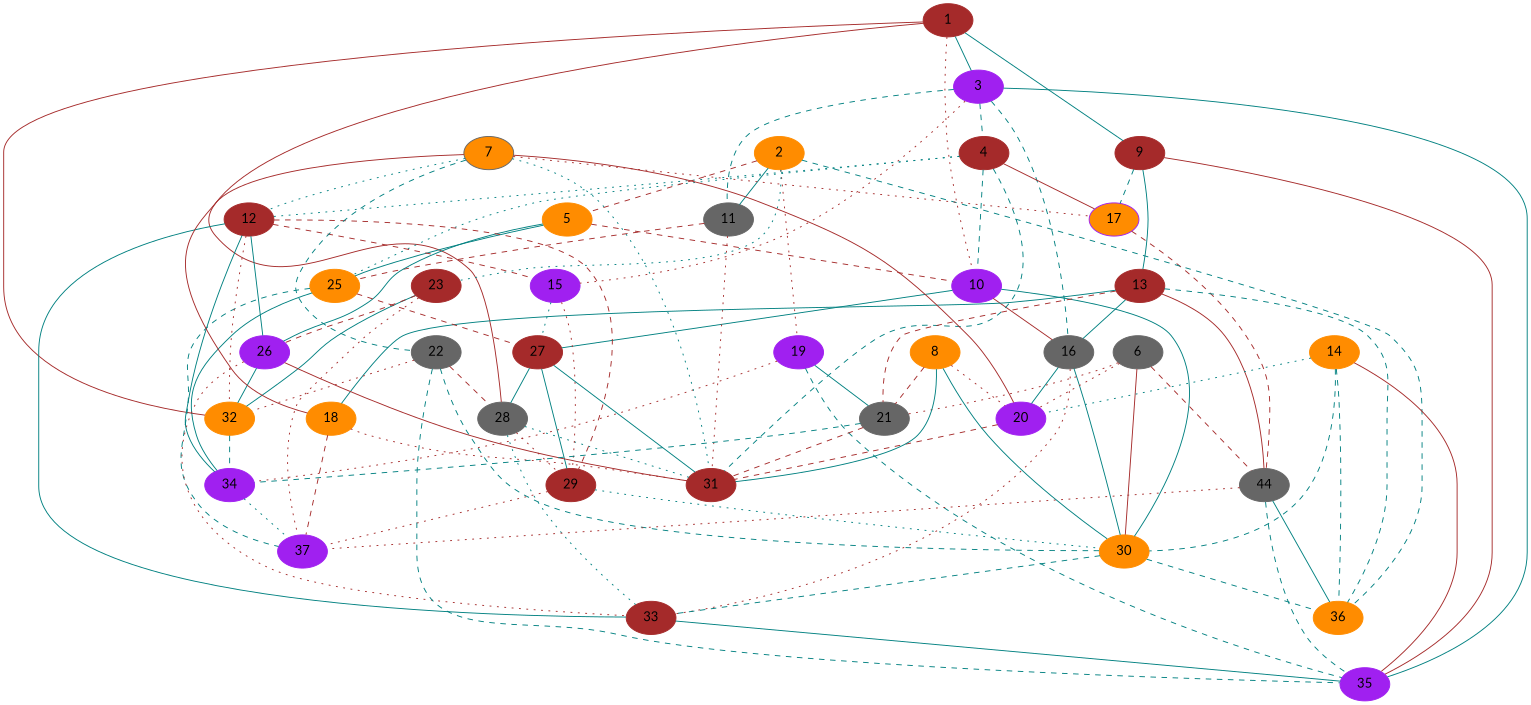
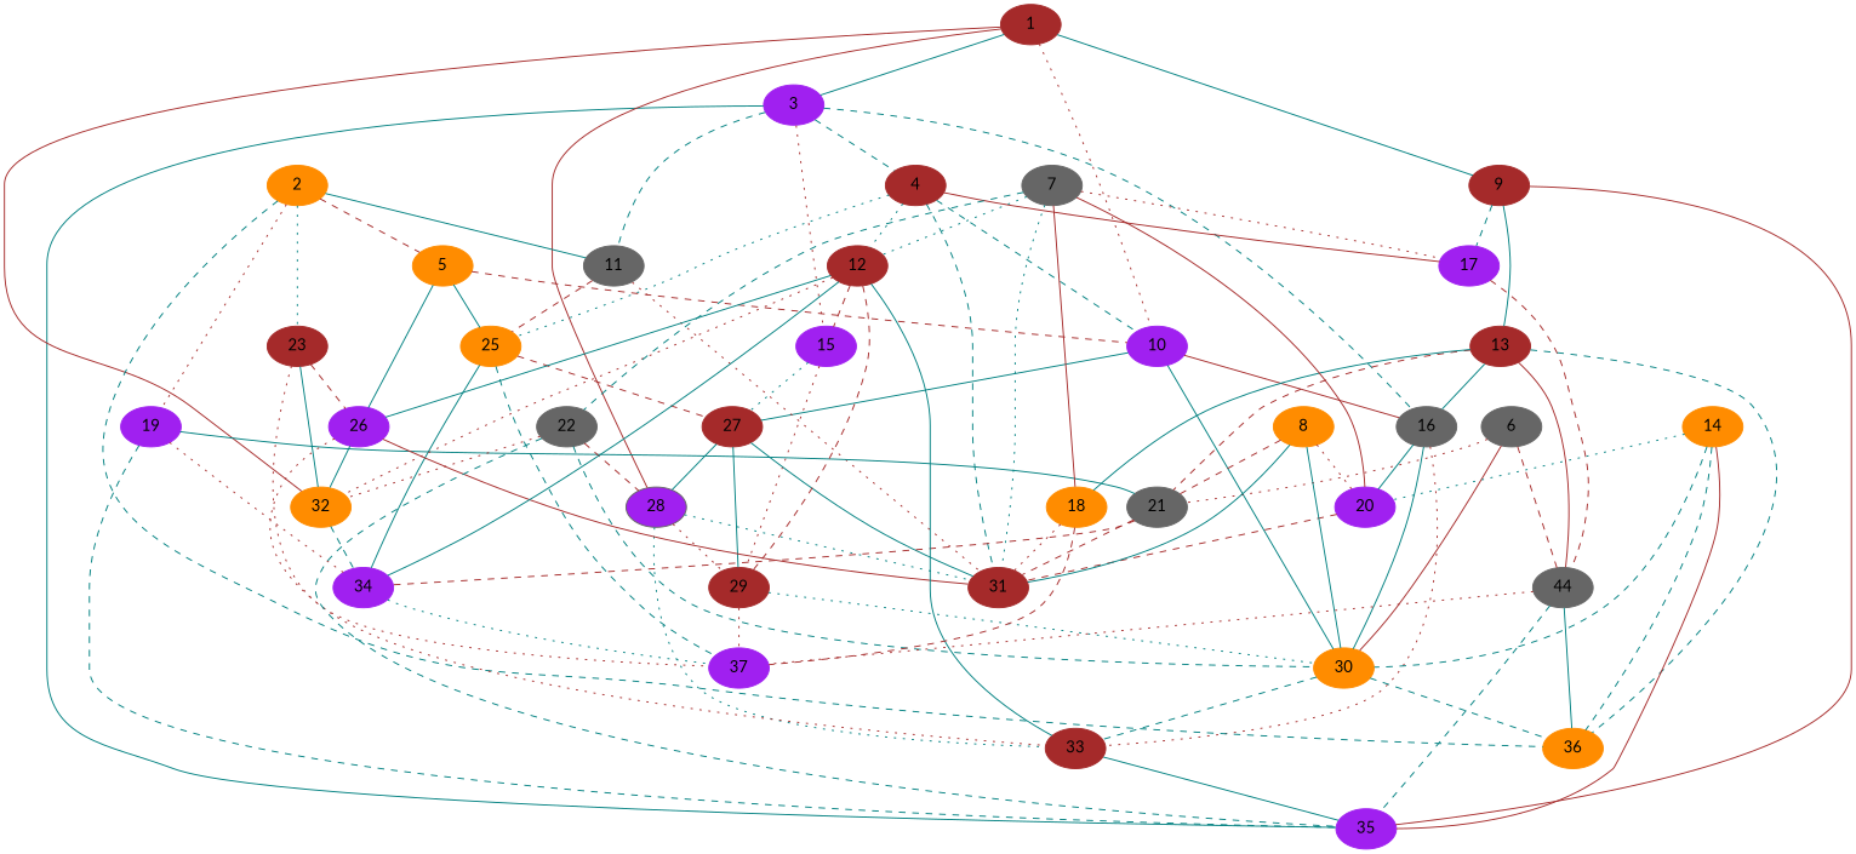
  graph {
    fontname=Lato
    node [color=purple fontname=Lato style=filled]
    edge [color=teal fontname=Lato style=solid weight=1.0]
    3
    1 [color=brown]
    9 [color=brown]
    10
-   28 [color=gray40]
+   28 [color=gray40 fillcolor=purple]
    32 [color=darkorange]
    11 [color=gray40]
    4 [color=brown]
    15
    16 [color=gray40]
    35
-   17 [fillcolor=darkorange]
+   17
    13 [color=brown]
    30 [color=darkorange]
    27 [color=brown]
    31 [color=brown]
    29 [color=brown]
    33 [color=brown]
    34
    2 [color=darkorange]
    5 [color=darkorange]
    19
    23 [color=brown]
    36 [color=darkorange]
    25 [color=darkorange]
    26
    21 [color=gray40]
    22 [color=gray40]
    37
    12 [color=brown]
    20
    n32 [color=gray40 label=44]
    6 [color=gray40]
-   7 [color=gray40 fillcolor=darkorange]
+   7 [color=gray40]
    18 [color=darkorange]
    8 [color=darkorange]
    14 [color=darkorange]
    3 -- 11 [style=dashed]
    3 -- 4 [style=dashed]
    3 -- 15 [color=brown style=dotted]
    3 -- 16 [style=dashed]
    3 -- 35
    1 -- 3
    1 -- 9 [weight=2.0]
    1 -- 10 [color=brown style=dotted]
    1 -- 28 [color=brown]
    1 -- 32 [color=brown]
    9 -- 35 [color=brown weight=2.0]
    9 -- 17 [style=dashed]
    9 -- 13
    10 -- 16 [color=brown]
    10 -- 30
    10 -- 27
    28 -- 31 [style=dotted]
    28 -- 29 [color=brown style=dotted]
    28 -- 33 [style=dotted]
    32 -- 34 [style=dashed]
    11 -- 31 [color=brown style=dotted]
    11 -- 25 [color=brown style=dashed]
    4 -- 10 [style=dashed]
    4 -- 17 [color=brown]
    4 -- 31 [style=dashed]
    4 -- 25 [style=dotted]
    4 -- 12 [style=dotted]
    15 -- 27 [style=dotted]
    15 -- 29 [color=brown style=dotted]
    16 -- 30
    16 -- 33 [color=brown style=dotted]
    16 -- 20
    17 -- n32 [color=brown style=dashed]
    13 -- 16
    13 -- 36 [style=dashed]
    13 -- 21 [color=brown style=dashed]
    13 -- n32 [color=brown]
    13 -- 18
    30 -- 33 [style=dashed]
    30 -- 36 [style=dashed weight=2.0]
    27 -- 28
    27 -- 31
    27 -- 29
    29 -- 30 [style=dotted]
    29 -- 37 [color=brown style=dotted]
    33 -- 35
    34 -- 37 [style=dotted]
    2 -- 11
    2 -- 5 [color=brown style=dashed]
    2 -- 19 [color=brown style=dotted]
    2 -- 23 [style=dotted]
    2 -- 36 [style=dashed]
    5 -- 10 [color=brown style=dashed]
    5 -- 25
    5 -- 26
    19 -- 35 [style=dashed]
    19 -- 34 [color=brown style=dotted]
    19 -- 21
    23 -- 32
    23 -- 26 [color=brown style=dashed]
    23 -- 37 [color=brown style=dotted]
    25 -- 27 [color=brown style=dashed]
    25 -- 34
    25 -- 37 [style=dashed]
    26 -- 32
    26 -- 31 [color=brown]
    26 -- 33 [color=brown style=dotted]
    21 -- 31 [color=brown style=dashed]
-   21 -- 34 [style=dashed]
+   21 -- 34 [color=brown style=dashed]
    22 -- 28 [color=brown style=dashed]
    22 -- 32 [color=brown style=dotted]
    22 -- 35 [style=dashed]
    22 -- 30 [style=dashed]
    12 -- 32 [color=brown style=dotted]
    12 -- 15 [color=brown style=dashed]
    12 -- 29 [color=brown style=dashed]
    12 -- 33
    12 -- 34
    12 -- 26
    20 -- 31 [color=brown style=dashed]
    n32 -- 35 [style=dashed]
    n32 -- 36
    n32 -- 37 [color=brown style=dotted]
    6 -- 30 [color=brown]
    6 -- 21 [color=brown style=dotted]
-   6 -- 20 [color=brown style=dotted]
    6 -- n32 [color=brown style=dashed]
    7 -- 17 [color=brown style=dotted]
    7 -- 31 [style=dotted]
    7 -- 22 [style=dashed]
    7 -- 12 [style=dotted]
    7 -- 20 [color=brown]
    7 -- 18 [color=brown]
    18 -- 31 [color=brown style=dotted]
    18 -- 37 [color=brown style=dashed]
    8 -- 30
    8 -- 31
    8 -- 21 [color=brown style=dashed]
    8 -- 20 [color=brown style=dotted]
    14 -- 35 [color=brown]
    14 -- 30 [style=dashed]
    14 -- 36 [style=dashed]
    14 -- 20 [style=dotted]
  }
